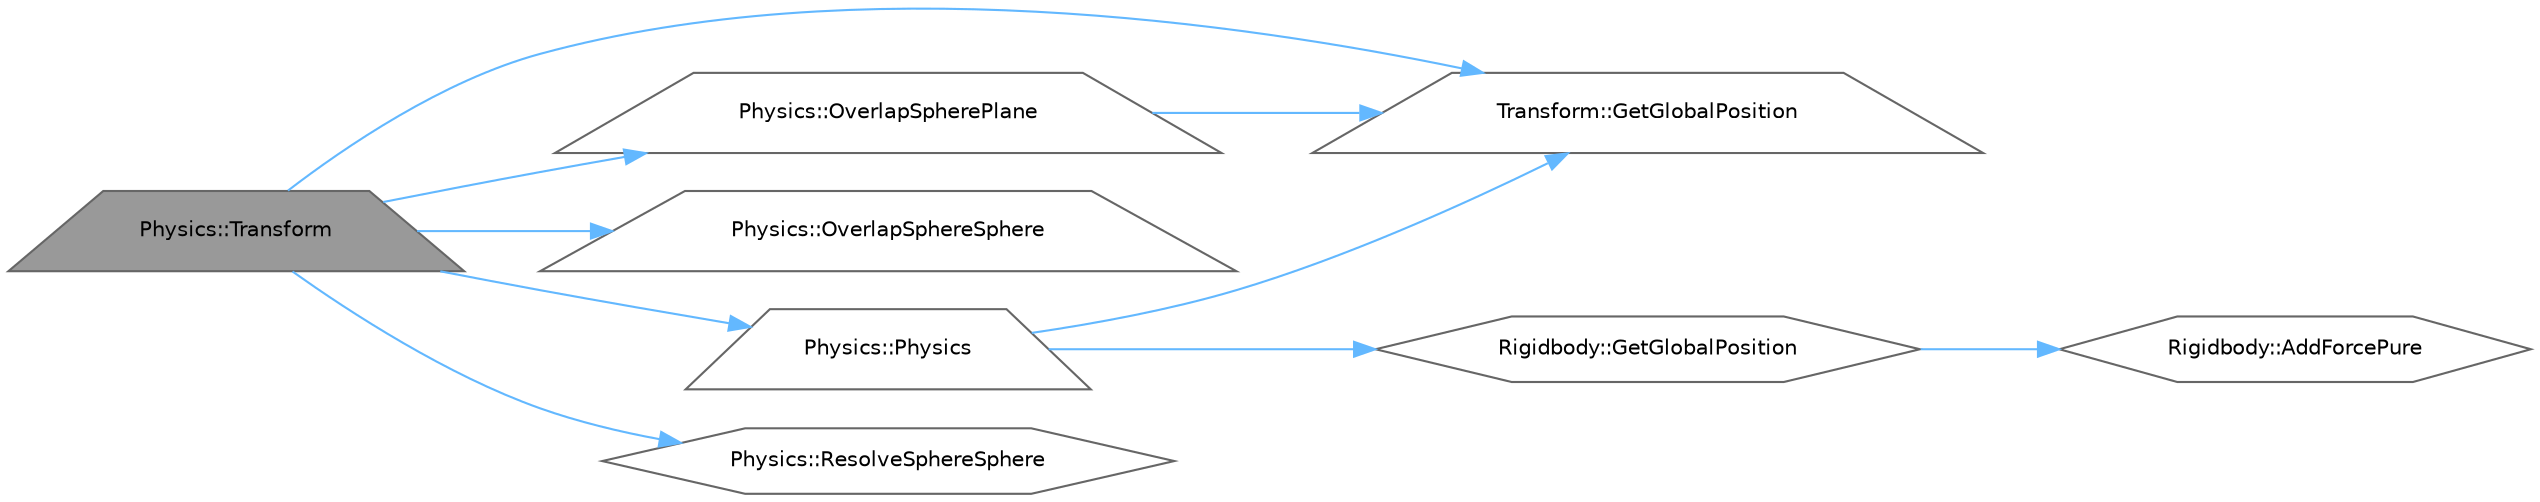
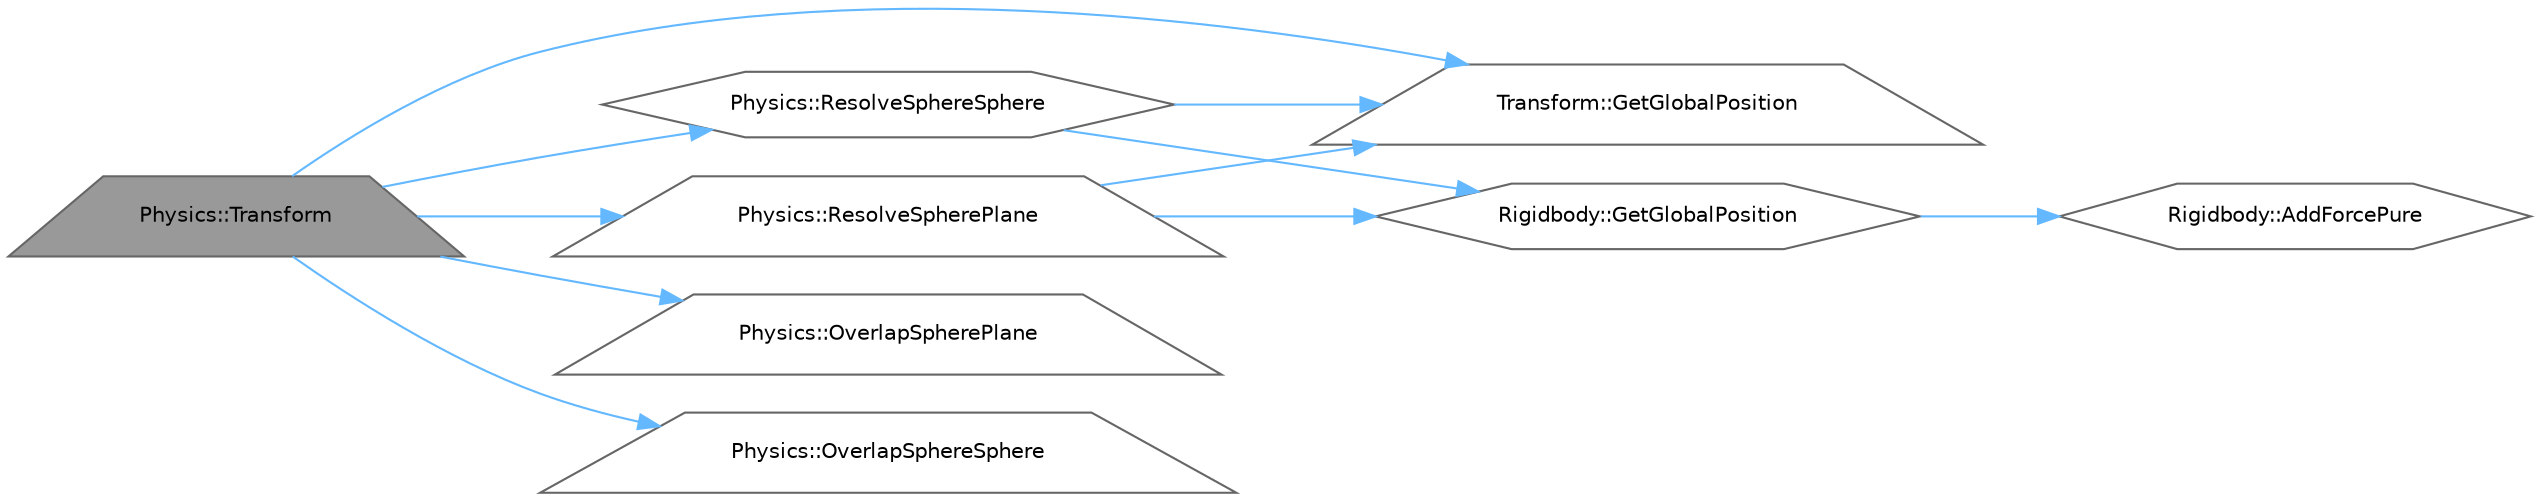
  digraph {
    rankdir=LR
    node [color=grey40 fillcolor=white fontname=Helvetica fontsize=10 shape=trapezium style=filled]
    edge [color=steelblue1 fontname=Helvetica fontsize=10 labelfontname=Helvetica labelfontsize=10 style=solid]
    n1 [color=gray40 fillcolor=grey60 fontcolor=black height=0.2 label="Physics::Transform" width=0.4]
    n2 [height=0.2 label="Transform::GetGlobalPosition" width=0.4]
    n3 [height=0.2 label="Physics::OverlapSpherePlane" width=0.4]
    n4 [height=0.2 label="Physics::OverlapSphereSphere" width=0.4]
-   n5 [height=0.2 label="Physics::Physics" width=0.4]
+   n5 [height=0.2 label="Physics::ResolveSpherePlane" width=0.4]
    n6 [height=0.2 label="Physics::ResolveSphereSphere" shape=hexagon width=0.4]
    n7 [height=0.2 label="Rigidbody::GetGlobalPosition" shape=hexagon width=0.4]
    n8 [height=0.2 label="Rigidbody::AddForcePure" shape=hexagon width=0.4]
    n1 -> n2
    n1 -> n3
    n1 -> n4
    n1 -> n5
    n1 -> n6
    n5 -> n2
    n5 -> n7
-   n3 -> n2
+   n6 -> n2
+   n6 -> n7
    n7 -> n8
  }
